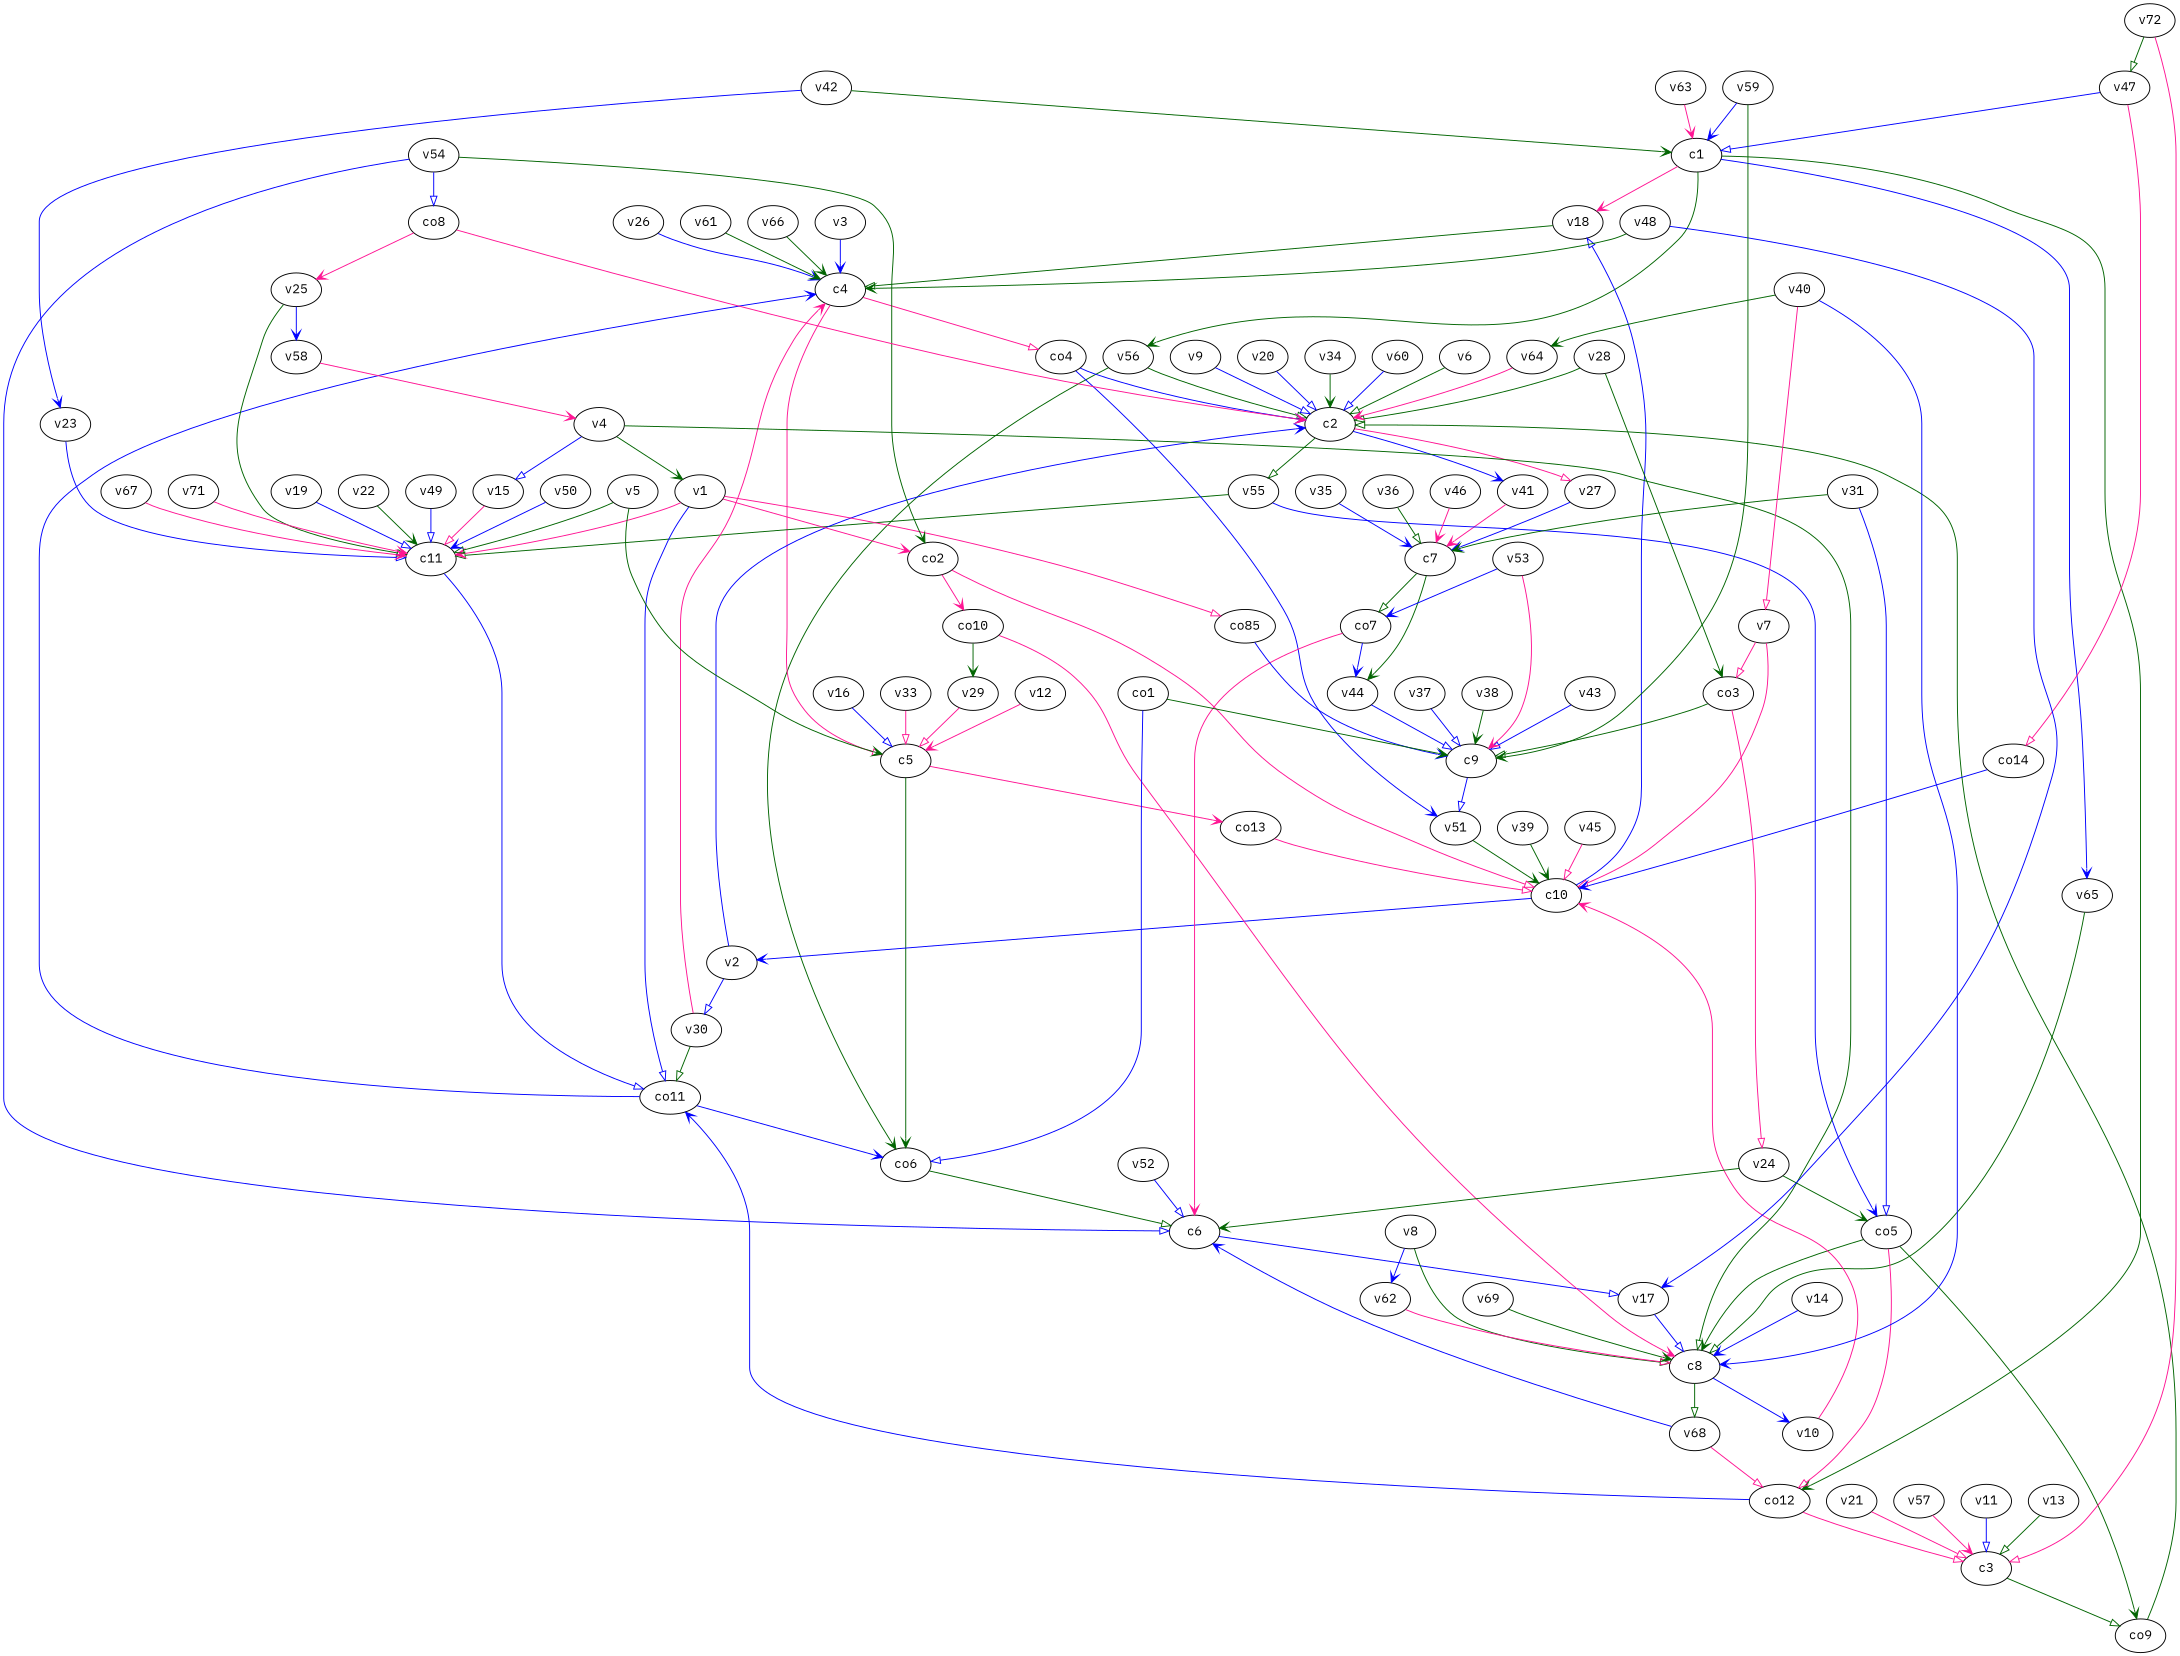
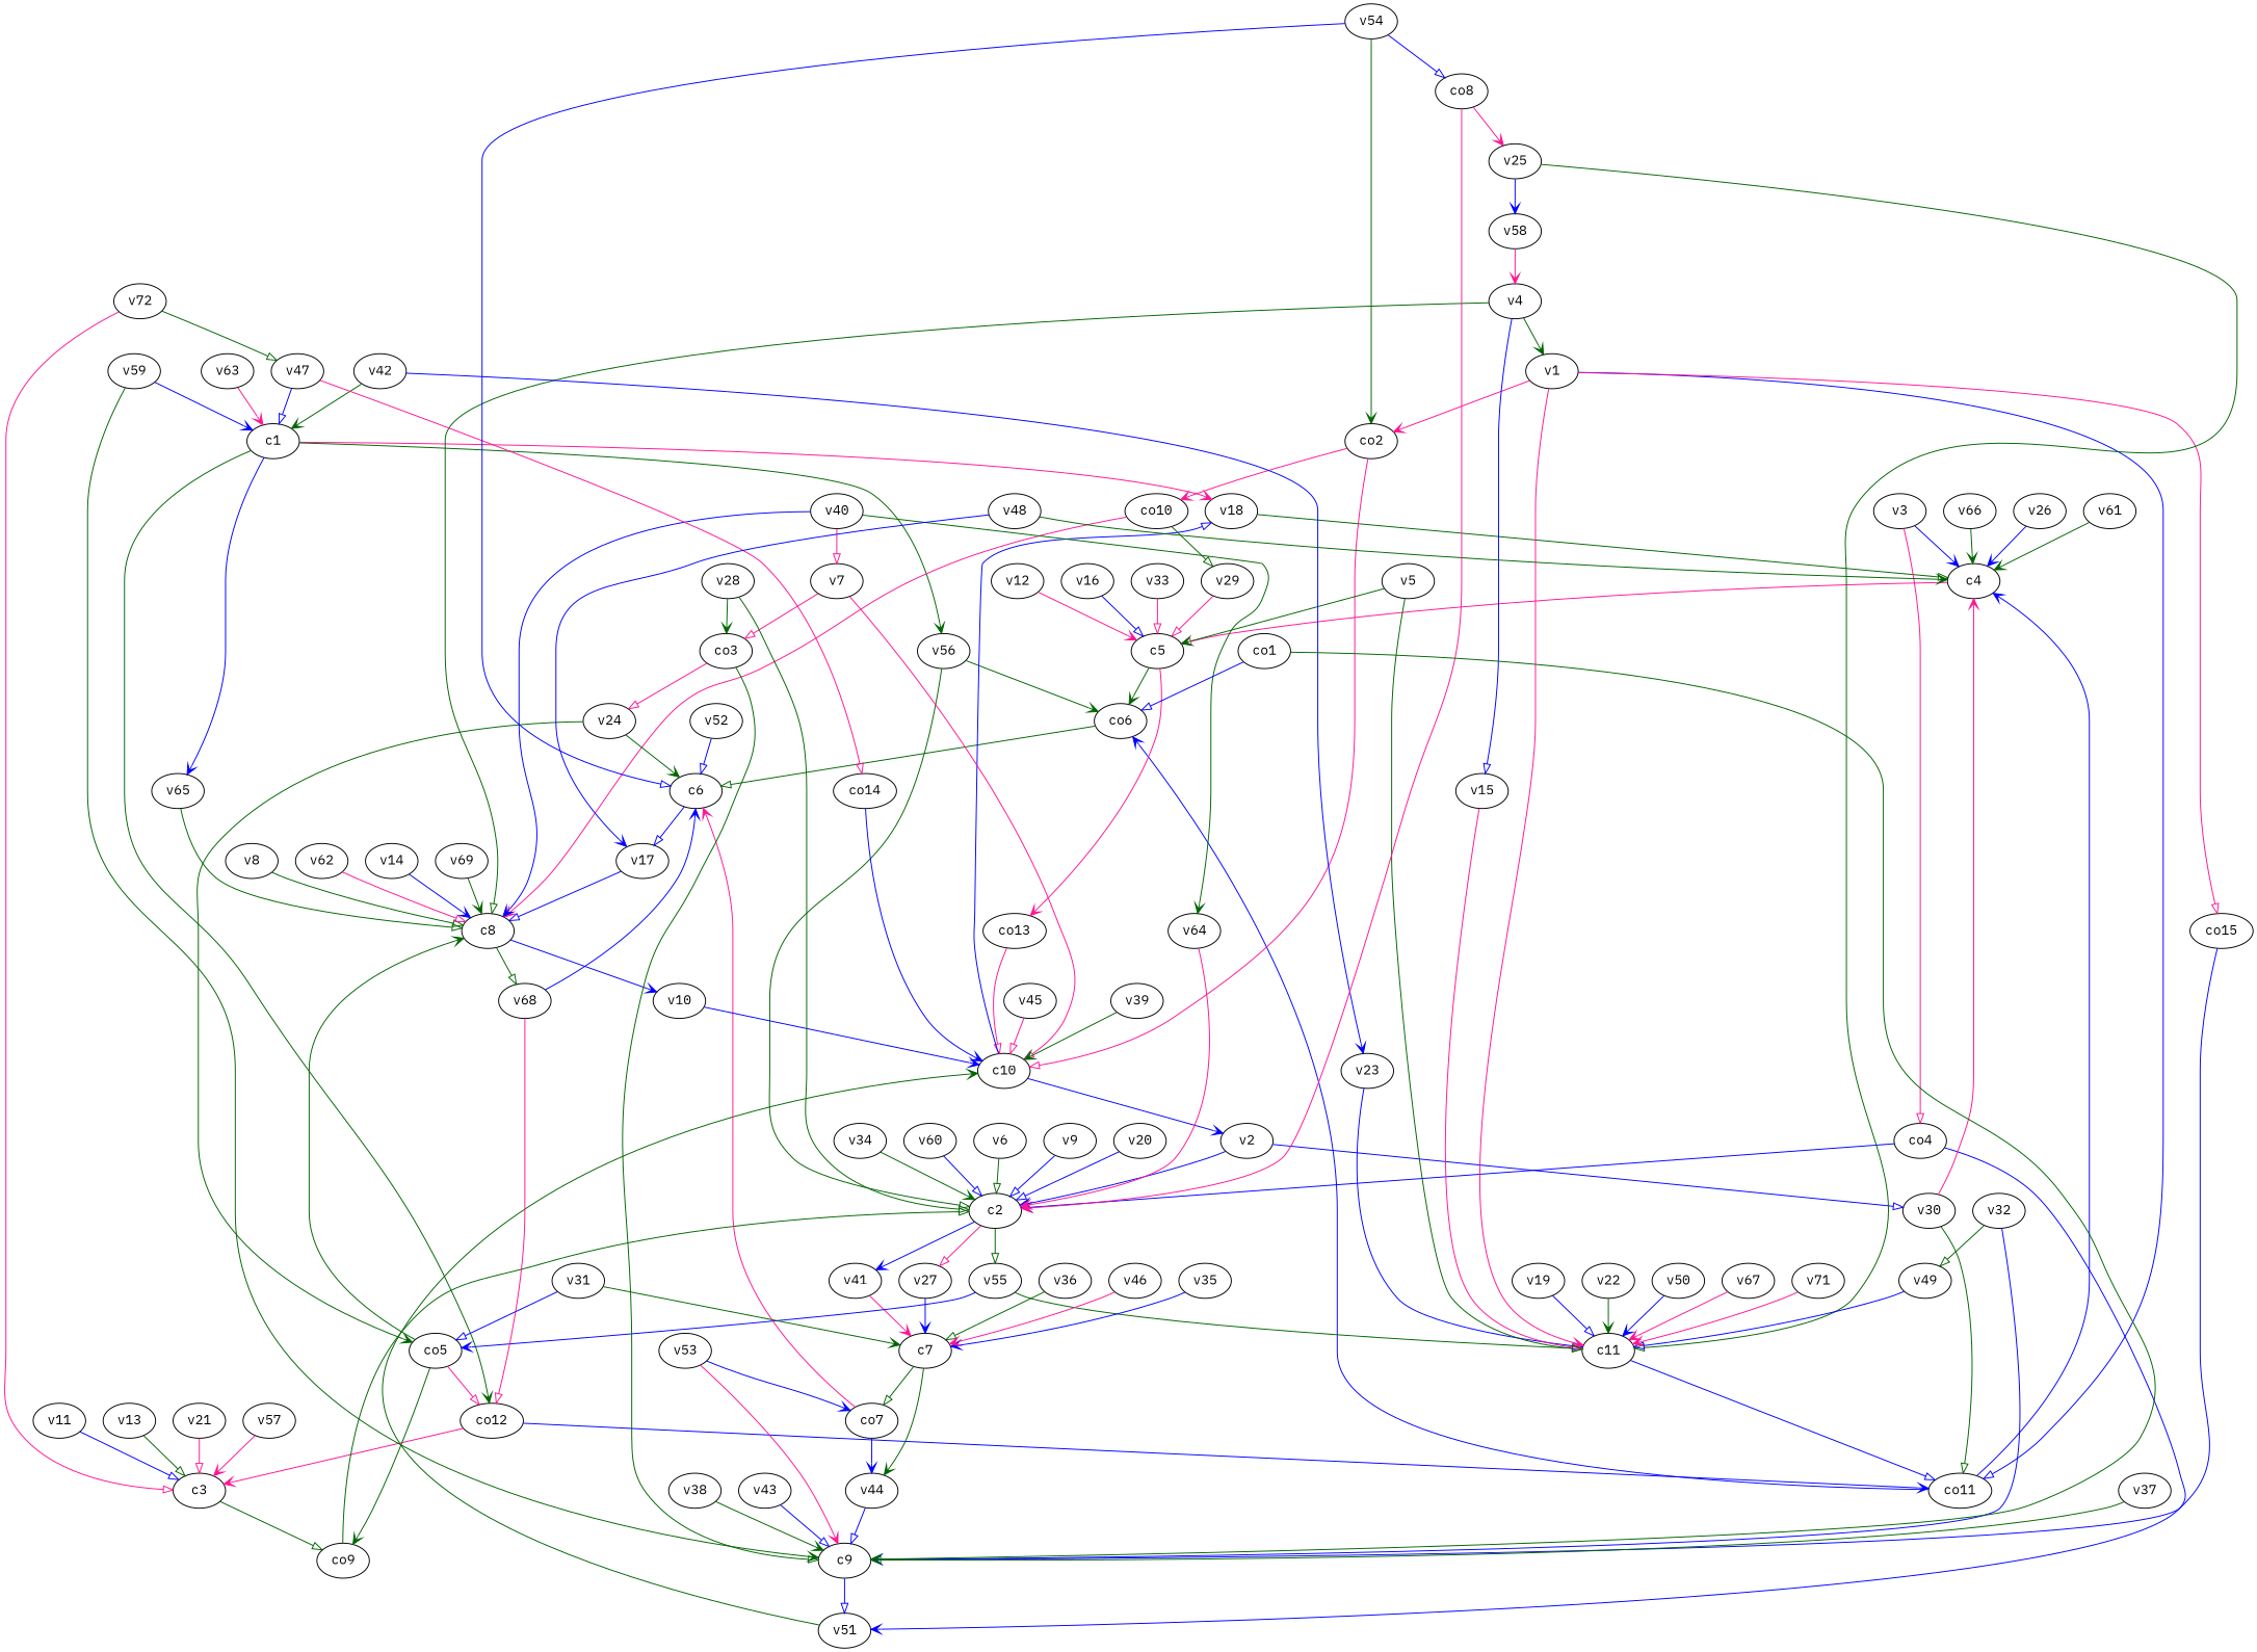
  strict digraph {
    fontname="IBM Plex Mono"
    node [fontname="IBM Plex Mono"]
    edge [arrowhead=vee color=blue fontname="IBM Plex Mono" weight=1]
    c1
    v18
    v56
    v65
    co12
    c4
    v23
    c11
    c2
    co6
    c8
    c3
    co11
    v27
    v41
    v55
    c7
    co5
    co9
    co4
    c5
    v51
    co13
    c6
    c10
    v17
    v44
    co7
    c9
    v10
    v68
    v2
    v30
    v1
    co2
-   co15 [label=co85]
+   co15
    co10
    v3
    v4
    v15
    v5
    v6
    v7
    co3
    v24
    v8
    v62
    v9
    v11
    v12
    v13
    v14
    v16
    v19
    v20
    v21
    v22
    v25
    v58
    v26
    v28
    v29
    v31
+   v32
    v49
    v33
    v34
    v35
    v36
    v37
    v38
    v39
    v40
    v64
    v42
    v43
    v45
    v46
    v47
    co14
    v48
    v50
    v52
    v53
    v54
    co8
    v57
    v59
    v60
    v61
    v63
    v66
    v67
    v69
    v71
    v72
    co1
    c1 -> v18 [color=deeppink]
    c1 -> v56 [color=darkgreen]
    c1 -> v65
    c1 -> co12 [color=darkgreen]
    v18 -> c4 [arrowhead=onormal color=darkgreen]
    v56 -> c2 [arrowhead=onormal color=darkgreen]
    v56 -> co6 [color=darkgreen]
    v65 -> c8 [arrowhead=onormal color=darkgreen]
-   co12 -> c3 [arrowhead=onormal color=deeppink]
+   co12 -> c3 [color=deeppink]
    co12 -> co11
-   c4 -> co4 [arrowhead=onormal color=deeppink]
+   v3 -> co4 [arrowhead=onormal color=deeppink]
    c4 -> c5 [arrowhead=onormal color=deeppink]
    v23 -> c11 [arrowhead=onormal]
    c11 -> co11 [arrowhead=onormal]
    c2 -> v27 [arrowhead=onormal color=deeppink]
    c2 -> v41
    c2 -> v55 [arrowhead=onormal color=darkgreen]
    co6 -> c6 [arrowhead=onormal color=darkgreen]
    c8 -> v10
    c8 -> v68 [arrowhead=onormal color=darkgreen]
    c3 -> co9 [arrowhead=onormal color=darkgreen]
    co11 -> c4
    co11 -> co6
    v27 -> c7
    v41 -> c7 [color=deeppink]
    v55 -> c11 [arrowhead=onormal color=darkgreen]
    v55 -> co5
    c7 -> v44 [color=darkgreen]
    c7 -> co7 [arrowhead=onormal color=darkgreen]
    co5 -> co12 [arrowhead=onormal color=deeppink]
    co5 -> c8 [color=darkgreen]
    co5 -> co9 [color=darkgreen]
    co9 -> c2 [arrowhead=onormal color=darkgreen]
    co4 -> c2
    co4 -> v51
    c5 -> co6 [color=darkgreen]
    c5 -> co13 [color=deeppink]
    v51 -> c10 [color=darkgreen]
    co13 -> c10 [arrowhead=onormal color=deeppink]
    c6 -> v17 [arrowhead=onormal]
    c10 -> v18 [arrowhead=onormal]
    c10 -> v2
    v17 -> c8 [arrowhead=onormal]
    v44 -> c9 [arrowhead=onormal]
    co7 -> c6 [color=deeppink]
    co7 -> v44
    c9 -> v51 [arrowhead=onormal]
-   v10 -> c10 [color=deeppink]
+   v10 -> c10
    v68 -> co12 [arrowhead=onormal color=deeppink]
    v68 -> c6
    v2 -> c2
    v2 -> v30 [arrowhead=onormal]
    v30 -> c4 [color=deeppink]
    v30 -> co11 [arrowhead=onormal color=darkgreen]
    v1 -> c11 [color=deeppink]
    v1 -> co11 [arrowhead=onormal]
    v1 -> co2 [color=deeppink]
    v1 -> co15 [arrowhead=onormal color=deeppink]
    co2 -> c10 [arrowhead=onormal color=deeppink]
    co2 -> co10 [color=deeppink]
    co15 -> c9
    co10 -> c8 [color=deeppink]
-   co10 -> v29 [color=darkgreen]
+   co10 -> v29 [arrowhead=onormal color=darkgreen]
    v3 -> c4
    v4 -> c8 [arrowhead=onormal color=darkgreen]
    v4 -> v1 [color=darkgreen]
    v4 -> v15 [arrowhead=onormal]
    v15 -> c11 [arrowhead=onormal color=deeppink]
    v5 -> c11 [arrowhead=onormal color=darkgreen]
    v5 -> c5 [color=darkgreen]
    v6 -> c2 [arrowhead=onormal color=darkgreen]
    v7 -> c10 [arrowhead=onormal color=deeppink]
    v7 -> co3 [arrowhead=onormal color=deeppink]
    co3 -> c9 [arrowhead=onormal color=darkgreen]
    co3 -> v24 [arrowhead=onormal color=deeppink]
    v24 -> co5 [color=darkgreen]
    v24 -> c6 [color=darkgreen]
    v8 -> c8 [arrowhead=onormal color=darkgreen]
-   v8 -> v62
    v62 -> c8 [arrowhead=onormal color=deeppink]
    v9 -> c2 [arrowhead=onormal]
    v11 -> c3 [arrowhead=onormal]
    v12 -> c5 [color=deeppink]
    v13 -> c3 [arrowhead=onormal color=darkgreen]
    v14 -> c8
    v16 -> c5 [arrowhead=onormal]
    v19 -> c11 [arrowhead=onormal]
    v20 -> c2 [arrowhead=onormal]
    v21 -> c3 [arrowhead=onormal color=deeppink]
    v22 -> c11 [color=darkgreen]
    v25 -> c11 [arrowhead=onormal color=darkgreen]
    v25 -> v58
    v58 -> v4 [color=deeppink]
    v26 -> c4
    v28 -> c2 [arrowhead=onormal color=darkgreen]
    v28 -> co3 [color=darkgreen]
    v29 -> c5 [arrowhead=onormal color=deeppink]
    v31 -> c7 [color=darkgreen]
    v31 -> co5 [arrowhead=onormal]
+   v32 -> c9
+   v32 -> v49 [arrowhead=onormal color=darkgreen]
    v49 -> c11 [arrowhead=onormal]
    v33 -> c5 [arrowhead=onormal color=deeppink]
    v34 -> c2 [color=darkgreen]
    v35 -> c7
    v36 -> c7 [arrowhead=onormal color=darkgreen]
-   v37 -> c9 [arrowhead=onormal]
+   v37 -> c9 [arrowhead=onormal color=darkgreen]
    v38 -> c9 [color=darkgreen]
    v39 -> c10 [color=darkgreen]
    v40 -> c8
    v40 -> v7 [arrowhead=onormal color=deeppink]
    v40 -> v64 [color=darkgreen]
    v64 -> c2 [color=deeppink]
    v42 -> c1 [color=darkgreen]
    v42 -> v23
    v43 -> c9 [arrowhead=onormal]
    v45 -> c10 [arrowhead=onormal color=deeppink]
    v46 -> c7 [color=deeppink]
    v47 -> c1 [arrowhead=onormal]
    v47 -> co14 [arrowhead=onormal color=deeppink]
    co14 -> c10
    v48 -> c4 [color=darkgreen]
    v48 -> v17
    v50 -> c11
    v52 -> c6 [arrowhead=onormal]
    v53 -> co7
    v53 -> c9 [color=deeppink]
    v54 -> c6 [arrowhead=onormal]
    v54 -> co2 [color=darkgreen]
    v54 -> co8 [arrowhead=onormal]
    co8 -> c2 [color=deeppink]
    co8 -> v25 [color=deeppink]
    v57 -> c3 [color=deeppink]
    v59 -> c1
    v59 -> c9 [color=darkgreen]
    v60 -> c2 [arrowhead=onormal]
    v61 -> c4 [color=darkgreen]
    v63 -> c1 [color=deeppink]
    v66 -> c4 [color=darkgreen]
    v67 -> c11 [color=deeppink]
    v69 -> c8 [color=darkgreen]
    v71 -> c11 [color=deeppink]
    v72 -> c3 [arrowhead=onormal color=deeppink]
    v72 -> v47 [arrowhead=onormal color=darkgreen]
    co1 -> co6 [arrowhead=onormal]
    co1 -> c9 [color=darkgreen]
  }
